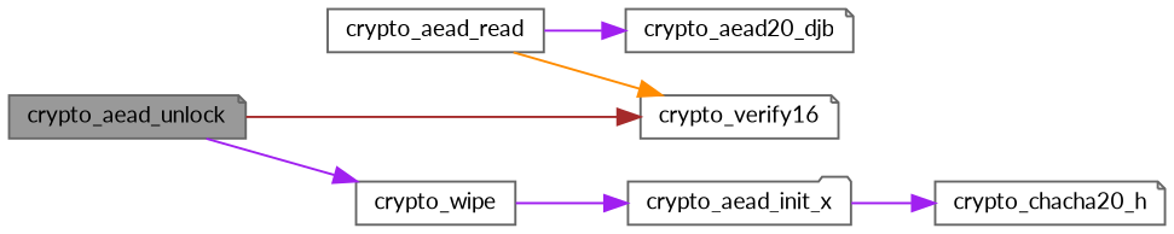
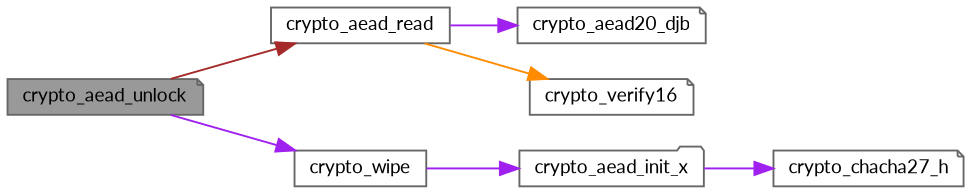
  digraph {
    fontname=Lato
    rankdir=LR
    node [color=grey40 fillcolor=white fontname=Lato fontsize=10 shape=note style=filled]
    edge [color=purple fontname=Lato fontsize=10 labelfontname=Helvetica labelfontsize=10 style=solid]
    n1 [color=gray40 fillcolor=grey60 fontcolor=black height=0.2 label=crypto_aead_unlock width=0.4]
    n2 [height=0.2 label=crypto_aead_read shape=box width=0.4]
    n3 [height=0.2 label=crypto_wipe shape=box width=0.4]
    n4 [height=0.2 label=crypto_aead_init_x shape=folder width=0.4]
-   n5 [height=0.2 label=crypto_chacha20_h width=0.4]
+   n5 [height=0.2 label=crypto_chacha27_h width=0.4]
    n6 [height=0.2 label=crypto_aead20_djb width=0.4]
    n7 [height=0.2 label=crypto_verify16 width=0.4]
-   n1 -> n7 [color=brown]
+   n1 -> n2 [color=brown]
    n1 -> n3
    n2 -> n6
    n2 -> n7 [color=darkorange]
    n3 -> n4
    n4 -> n5
  }
